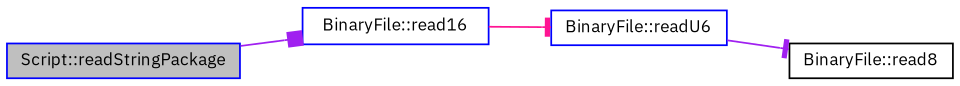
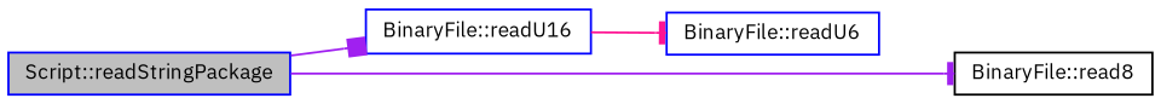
  digraph {
    fontname="IBM Plex Sans"
    rankdir=LR
    node [color=blue fillcolor=white fontname="IBM Plex Sans" fontsize=10 shape=record style=filled]
    edge [arrowhead=tee color=purple fontname="IBM Plex Sans" fontsize=10 labelfontname=Helvetica labelfontsize=10 style=solid]
    n1 [fillcolor=grey75 fontcolor=black height=0.2 label="Script::readStringPackage" width=0.4]
-   n2 [height=0.2 label="BinaryFile::read16" width=0.4]
+   n2 [height=0.2 label="BinaryFile::readU16" width=0.4]
    n3 [color=black height=0.2 label="BinaryFile::read8" width=0.4]
    n4 [height=0.2 label="BinaryFile::readU6" width=0.4]
    n1 -> n2 [arrowhead=box]
-   n4 -> n3
+   n1 -> n3
    n2 -> n4 [color=deeppink]
  }
